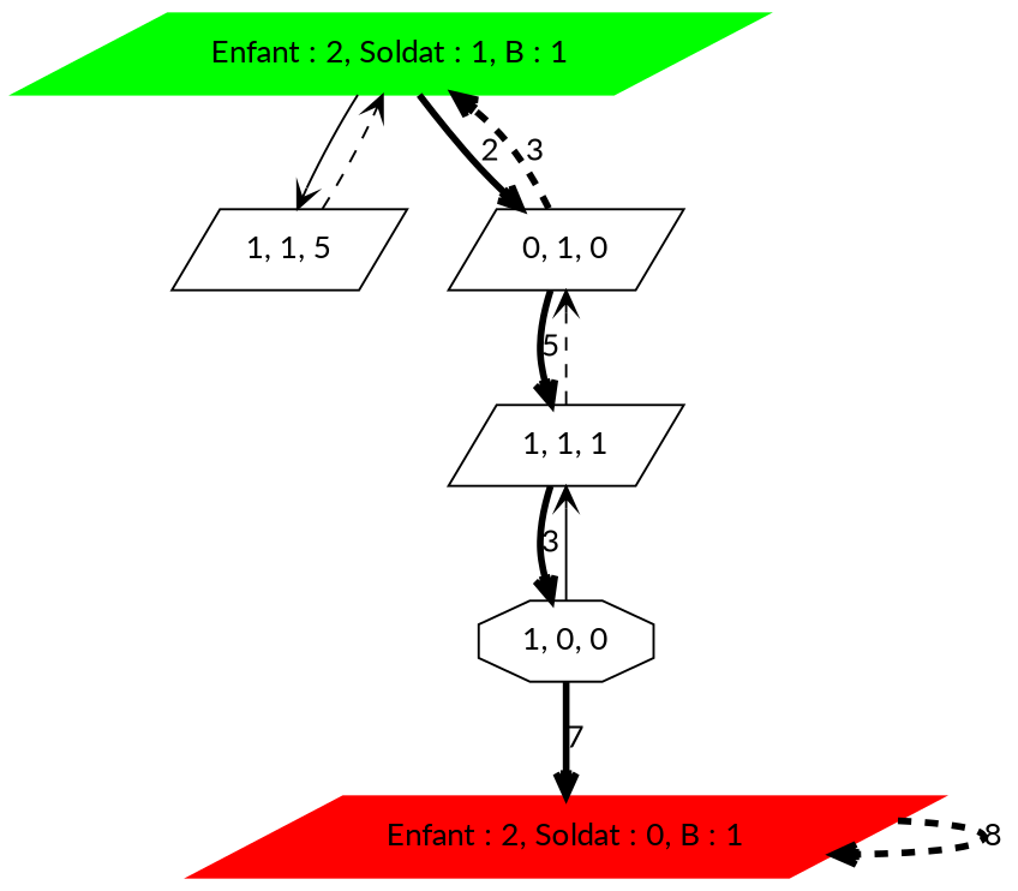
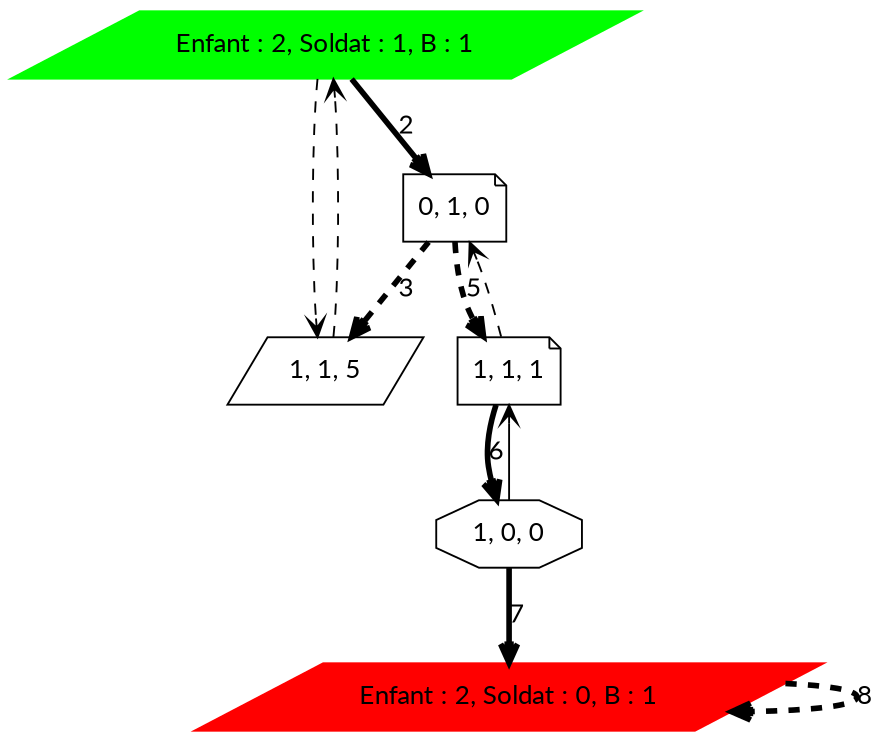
  digraph {
    fontname=Lato
    node [fontname=Lato shape=parallelogram]
    edge [arrowhead=open fontname=Lato style=dashed penwidth=3]
    n1 [color=green label="Enfant : 2, Soldat : 1, B : 1" style=filled]
    n2 [label="1, 1, 5"]
-   "0, 1, 0"
-   "1, 1, 1"
+   "0, 1, 0" [shape=note]
+   "1, 1, 1" [shape=note]
    n5 [color=red label="Enfant : 2, Soldat : 0, B : 1" style=filled]
    "1, 0, 0" [shape=octagon]
-   n1 -> n2 [style=solid penwidth=""]
+   n1 -> n2 [penwidth=""]
    n1 -> "0, 1, 0" [label=2 style=solid]
    n2 -> n1 [penwidth=""]
-   "0, 1, 0" -> n1 [label=3]
-   "0, 1, 0" -> "1, 1, 1" [label=5 style=solid]
+   "0, 1, 0" -> n2 [label=3]
+   "0, 1, 0" -> "1, 1, 1" [label=5]
    "1, 1, 1" -> "0, 1, 0" [penwidth=""]
-   "1, 1, 1" -> "1, 0, 0" [label=3 style=solid]
+   "1, 1, 1" -> "1, 0, 0" [label=6 style=solid]
    n5 -> n5 [label=8]
    "1, 0, 0" -> "1, 1, 1" [style=solid penwidth=""]
    "1, 0, 0" -> n5 [label=7 style=solid]
  }
